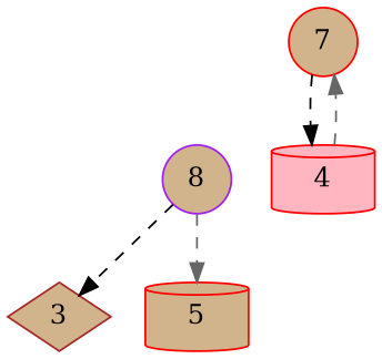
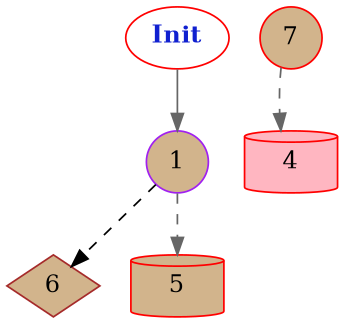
  digraph {
    node [color=red fillcolor=tan shape=circle style=filled]
    edge [color=gray40 style=dashed weight=9.0]
-   1 [color=purple label=8]
-   3 [color=brown shape=diamond]
+   n1 [fontcolor="#1020d0" label=<<b>Init</b>> fillcolor="" shape="" style=""]
+   1 [color=purple]
+   3 [color=brown shape=diamond label=6]
    5 [shape=cylinder]
    n5 [label=7]
    4 [fillcolor=lightpink shape=cylinder]
+   n1 -> 1 [style=solid]
    1 -> 3 [color=black weight=1.0]
    1 -> 5 [weight=3.0]
-   n5 -> 4 [color=black]
-   4 -> n5 [weight=6.0]
+   n5 -> 4
  }
